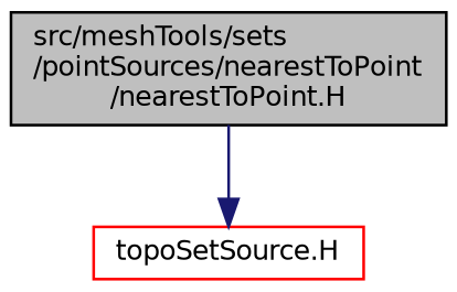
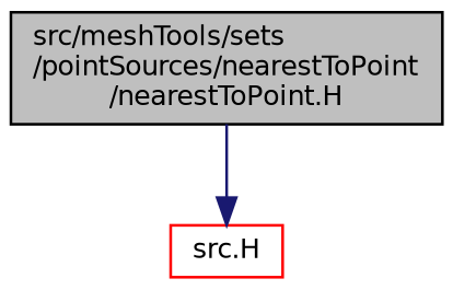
  digraph {
    node [fontname=Helvetica fontsize=10 shape=record]
    n1 [color=black fillcolor=grey75 fontcolor=black height=0.2 label="src/meshTools/sets\l/pointSources/nearestToPoint\l/nearestToPoint.H" style=filled width=0.4]
-   n2 [color=red height=0.2 label="topoSetSource.H" width=0.4]
+   n2 [color=red height=0.2 label="src.H" width=0.4]
    n1 -> n2 [color=midnightblue fontname=Helvetica fontsize=10 labelfontname=Helvetica labelfontsize=10 style=solid]
  }
